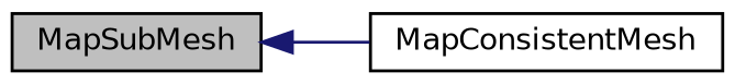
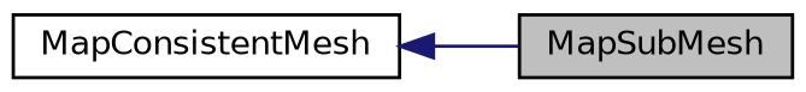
  digraph {
    rankdir=LR
    node [color=black fontname=Helvetica fontsize=10 shape=record]
    n1 [fillcolor=grey75 fontcolor=black height=0.2 label=MapSubMesh style=filled width=0.4]
    n2 [height=0.2 label=MapConsistentMesh width=0.4]
-   n1 -> n2 [color=midnightblue dir=back fontname=Helvetica fontsize=10 labelfontname=Helvetica labelfontsize=10 style=solid]
+   n2 -> n1 [color=midnightblue dir=back fontname=Helvetica fontsize=10 labelfontname=Helvetica labelfontsize=10 style=solid]
  }
